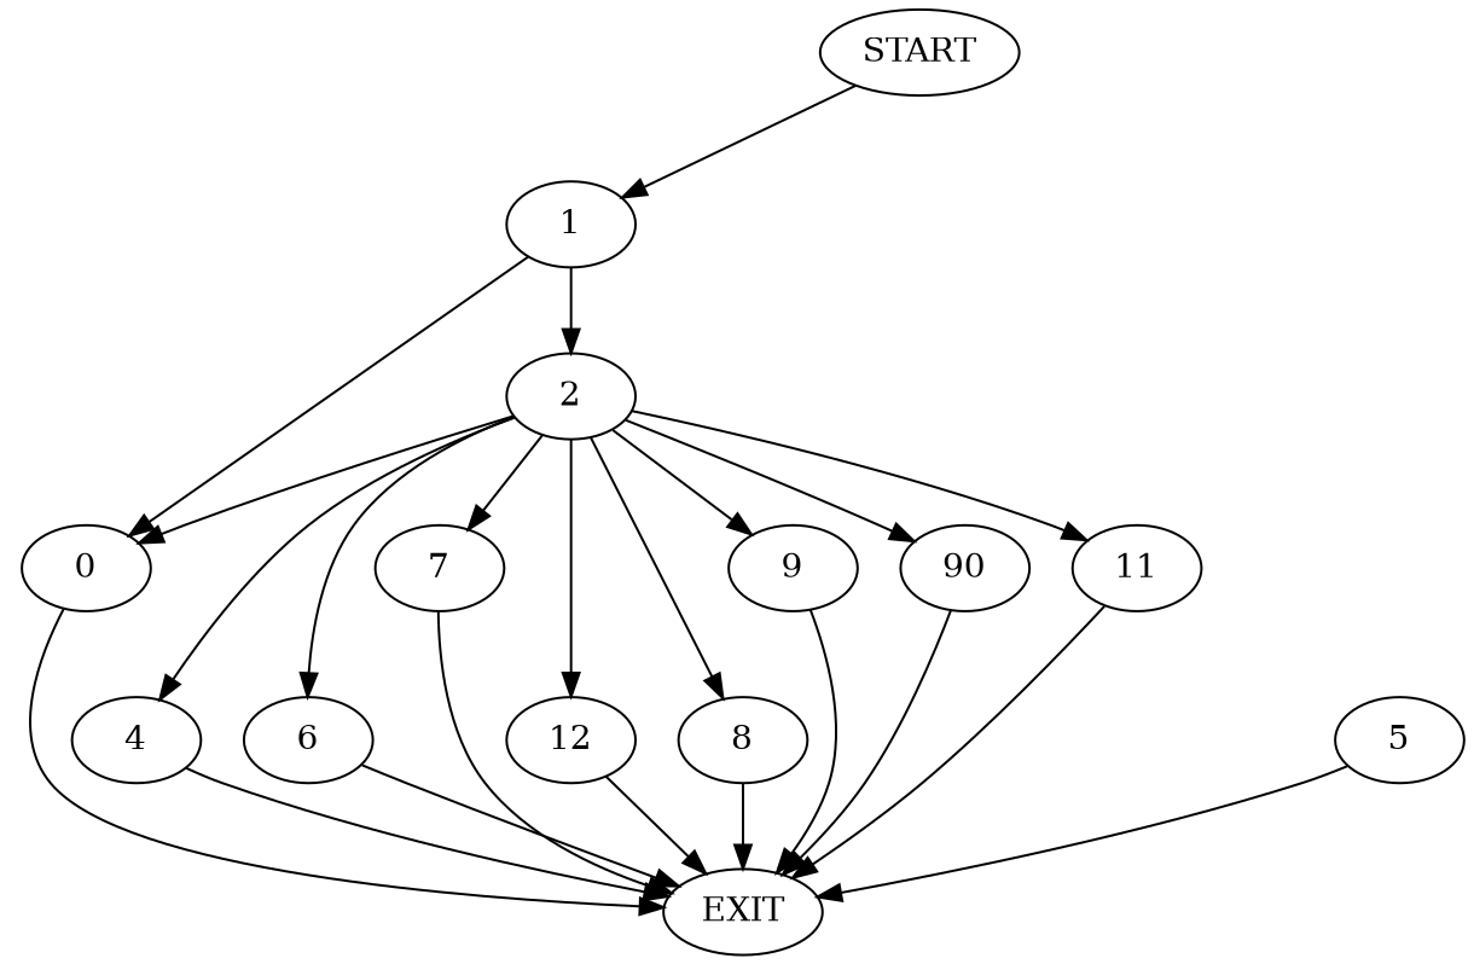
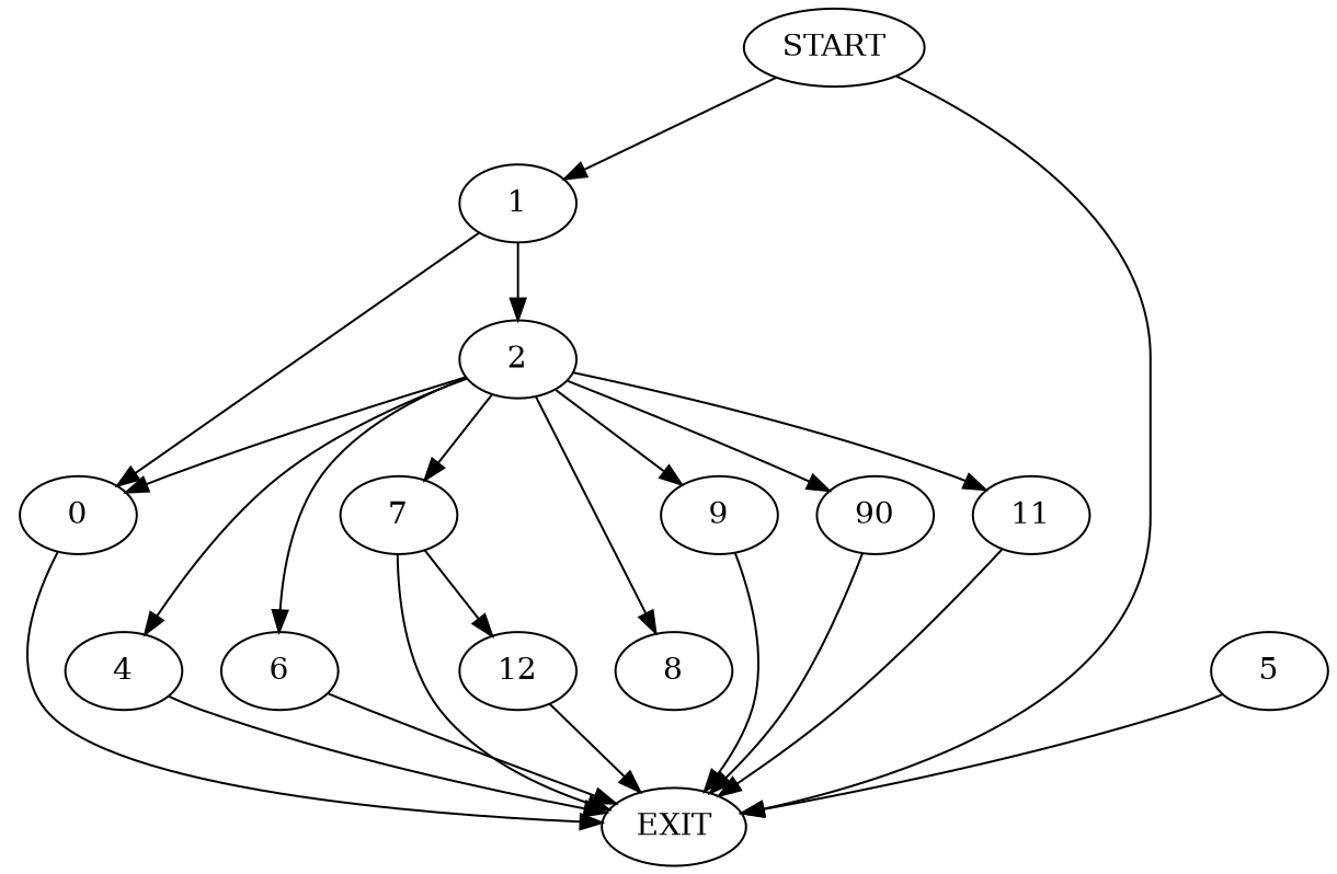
  digraph {
    n1 [label=START]
    1
    2
    n4 [label=0]
    n5 [label=EXIT]
    4
    6
    7
    8
    9
    n11 [label=90]
    11
    12
    5
    n1 -> 1
    1 -> 2
    1 -> n4
    2 -> n4
    2 -> 4
    2 -> 6
    2 -> 7
    2 -> 8
    2 -> 9
    2 -> n11
    2 -> 11
-   2 -> 12
+   7 -> 12
    n4 -> n5
    4 -> n5
    6 -> n5
    7 -> n5
-   8 -> n5
+   n1 -> n5
    9 -> n5
    n11 -> n5
    11 -> n5
    12 -> n5
    5 -> n5
  }
